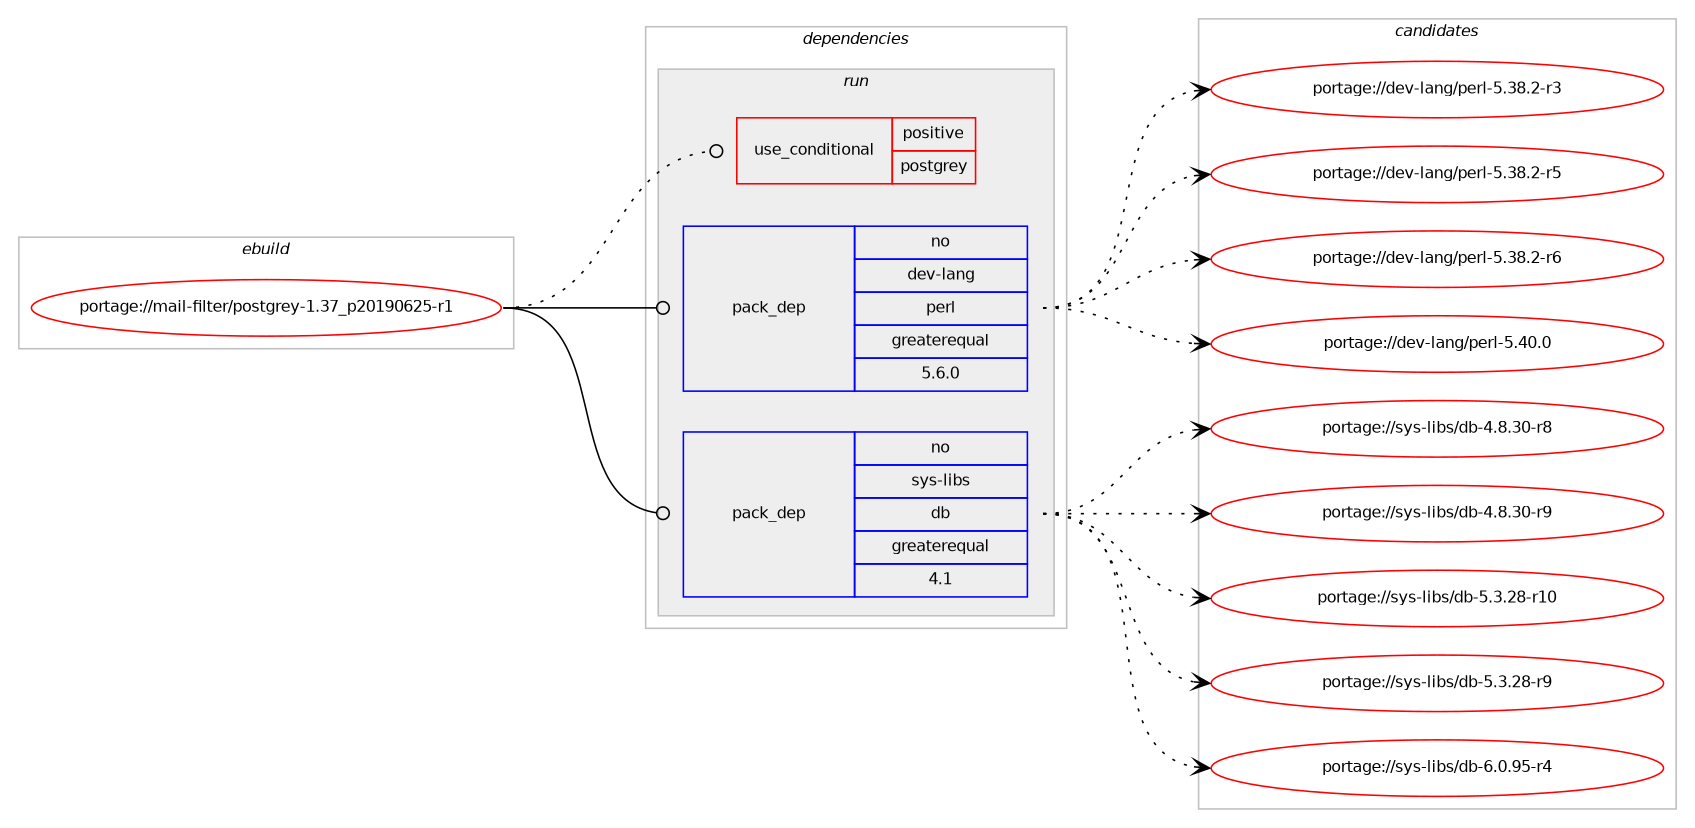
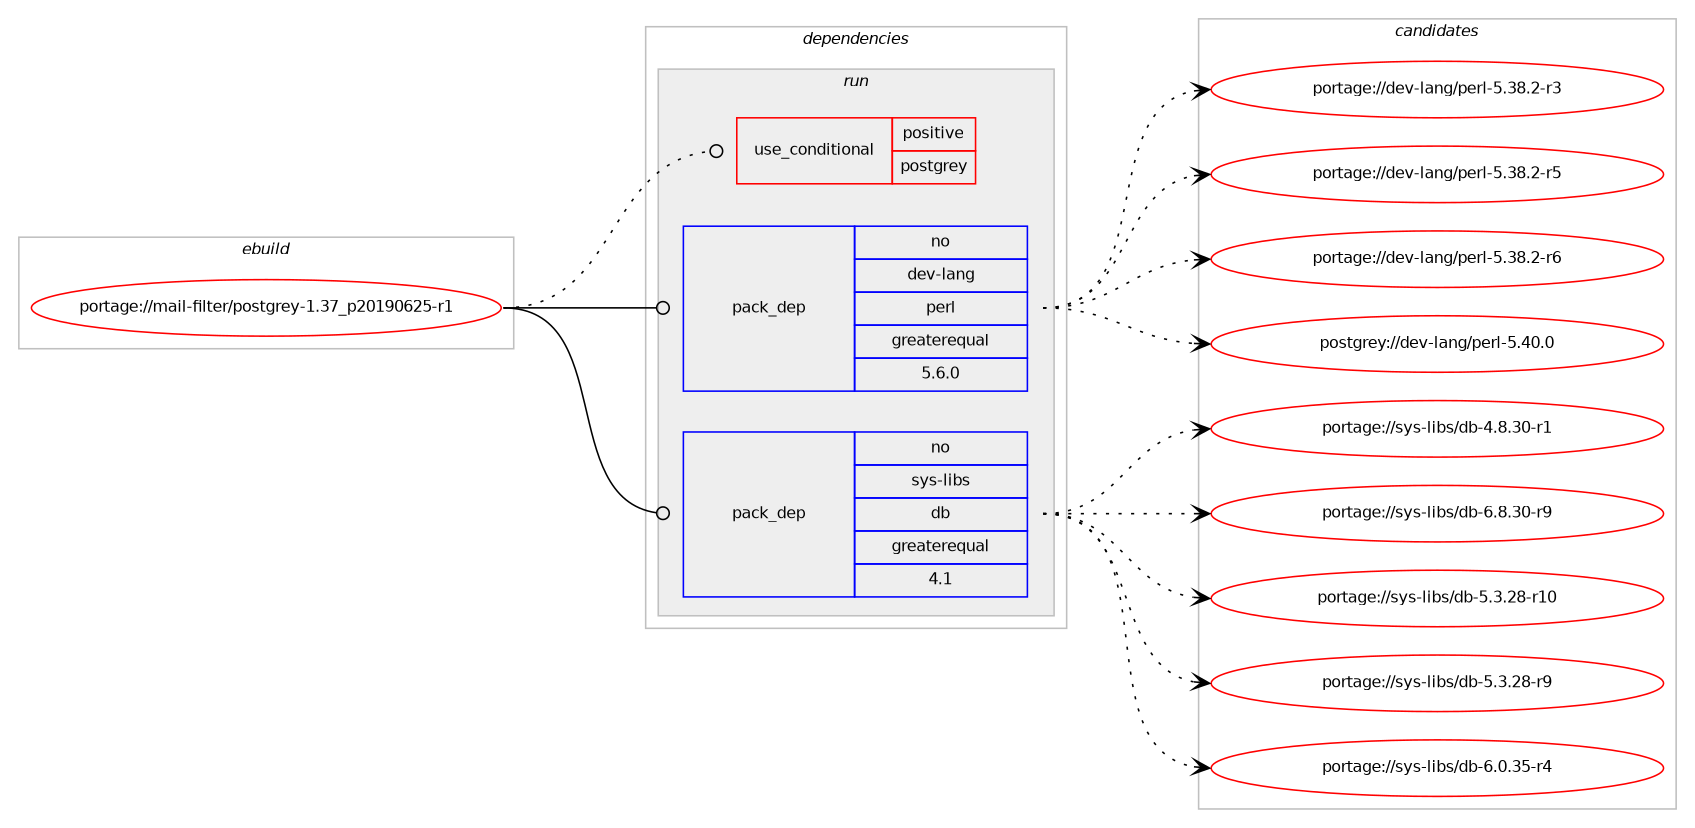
  digraph {
    compound=true
    concentrate=true
    fontname=Helvetica
    fontsize=10
    newrank=true
    rankdir=LR
    ranksep=1.5
    node [color=red fontname=Helvetica fontsize=10]
    edge [arrowhead=vee headport=w style=dotted tailport=e weight=100]
    n1 [label="portage://mail-filter/postgrey-1.37_p20190625-r1" width=4]
    n2 [label=<<TABLE BORDER="0" CELLBORDER="1" CELLSPACING="0" CELLPADDING="4"><TR><TD ROWSPAN="3" CELLPADDING="10">use_conditional</TD></TR><TR><TD>positive</TD></TR><TR><TD>postgrey</TD></TR></TABLE>> shape=none]
    n3 [color=blue label=<<TABLE BORDER="0" CELLBORDER="1" CELLSPACING="0" CELLPADDING="4" WIDTH="220"><TR><TD ROWSPAN="6" CELLPADDING="30">pack_dep</TD></TR><TR><TD WIDTH="110">no</TD></TR><TR><TD>dev-lang</TD></TR><TR><TD>perl</TD></TR><TR><TD>greaterequal</TD></TR><TR><TD>5.6.0</TD></TR></TABLE>> shape=none]
    n4 [color=blue label=<<TABLE BORDER="0" CELLBORDER="1" CELLSPACING="0" CELLPADDING="4" WIDTH="220"><TR><TD ROWSPAN="6" CELLPADDING="30">pack_dep</TD></TR><TR><TD WIDTH="110">no</TD></TR><TR><TD>sys-libs</TD></TR><TR><TD>db</TD></TR><TR><TD>greaterequal</TD></TR><TR><TD>4.1</TD></TR></TABLE>> shape=none]
    n5 [label="portage://dev-lang/perl-5.38.2-r3" width=4]
    n6 [label="portage://dev-lang/perl-5.38.2-r5" width=4]
    n7 [label="portage://dev-lang/perl-5.38.2-r6" width=4]
-   n8 [label="portage://dev-lang/perl-5.40.0" width=4]
-   n9 [label="portage://sys-libs/db-4.8.30-r8" width=4]
-   n10 [label="portage://sys-libs/db-4.8.30-r9" width=4]
+   n8 [label="postgrey://dev-lang/perl-5.40.0" width=4]
+   n9 [label="portage://sys-libs/db-4.8.30-r1" width=4]
+   n10 [label="portage://sys-libs/db-6.8.30-r9" width=4]
    n11 [label="portage://sys-libs/db-5.3.28-r10" width=4]
    n12 [label="portage://sys-libs/db-5.3.28-r9" width=4]
-   n13 [label="portage://sys-libs/db-6.0.95-r4" width=4]
+   n13 [label="portage://sys-libs/db-6.0.35-r4" width=4]
    subgraph cluster_1 {
      color=gray
      label=<<i>ebuild</i>>
      rank=same
      n1
    }
    subgraph cluster_2 {
      color=gray
      label=<<i>dependencies</i>>
      subgraph cluster_3 {
        color=gray
        fillcolor="#eeeeee"
        label=<<i>compile</i>>
        style=filled
      }
      subgraph cluster_4 {
        color=gray
        fillcolor="#eeeeee"
        label=<<i>compile and run</i>>
        style=filled
      }
      subgraph cluster_5 {
        color=gray
        fillcolor="#eeeeee"
        label=<<i>run</i>>
        style=filled
        subgraph sub_6 {
          color=gray
          fillcolor="#eeeeee"
          label=<<i>run</i>>
          style=filled
          n2
        }
        subgraph sub_7 {
          color=gray
          fillcolor="#eeeeee"
          label=<<i>run</i>>
          style=filled
          n3
        }
        subgraph sub_8 {
          color=gray
          fillcolor="#eeeeee"
          label=<<i>run</i>>
          style=filled
          n4
        }
      }
    }
    subgraph cluster_9 {
      color=gray
      label=<<i>candidates</i>>
      rank=same
      subgraph sub_10 {
        color=black
        label=<<i>candidates</i>>
        nodesep=1
        rank=same
        n5
        n6
        n7
        n8
      }
      subgraph sub_11 {
        color=black
        label=<<i>candidates</i>>
        nodesep=1
        rank=same
        n9
        n10
        n11
        n12
        n13
      }
    }
    n1 -> n2 [arrowhead=odot weight=20]
    n1 -> n3 [arrowhead=odot style=solid weight=20]
    n1 -> n4 [arrowhead=odot style=solid weight=20]
    n3 -> n5
    n3 -> n6
    n3 -> n7
    n3 -> n8
    n4 -> n9
    n4 -> n10
    n4 -> n11
    n4 -> n12
    n4 -> n13
  }
